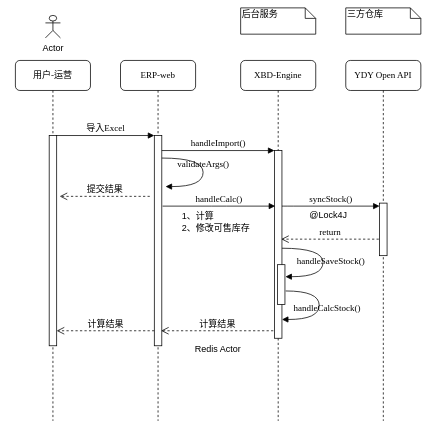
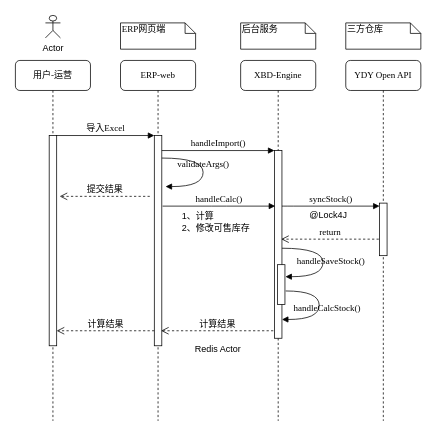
  <mxCell id="0" />
  <mxCell id="1" parent="0" />
  <mxCell id="2" value="ERP-web" style="shape=umlLifeline;perimeter=lifelinePerimeter;whiteSpace=wrap;html=1;container=1;collapsible=0;recursiveResize=0;outlineConnect=0;rounded=1;shadow=0;comic=0;labelBackgroundColor=none;strokeWidth=1;fontFamily=Verdana;fontSize=12;align=center;" parent="1" vertex="1"><mxGeometry x="160" y="80" width="100" height="480" as="geometry" /></mxCell>
  <mxCell id="3" value="" style="html=1;points=[];perimeter=orthogonalPerimeter;rounded=0;shadow=0;comic=0;labelBackgroundColor=none;strokeWidth=1;fontFamily=Verdana;fontSize=12;align=center;" parent="2" vertex="1"><mxGeometry x="45" y="100" width="10" height="280" as="geometry" /></mxCell>
  <mxCell id="4" value="提交结果" style="html=1;verticalAlign=bottom;endArrow=open;dashed=1;endSize=8;labelBackgroundColor=none;fontFamily=Verdana;fontSize=12;edgeStyle=elbowEdgeStyle;elbow=vertical;" edge="1" parent="2"><mxGeometry relative="1" as="geometry"><mxPoint x="-81" y="181" as="targetPoint" /><Array as="points"><mxPoint x="-16" y="181" /><mxPoint x="14" y="181" /></Array><mxPoint x="39" y="181" as="sourcePoint" /></mxGeometry></mxCell>
  <mxCell id="5" value="validateArgs()" style="html=1;verticalAlign=bottom;endArrow=block;labelBackgroundColor=none;fontFamily=Verdana;fontSize=12;elbow=vertical;edgeStyle=orthogonalEdgeStyle;curved=1;entryX=1;entryY=0.286;entryPerimeter=0;exitX=1.038;exitY=0.345;exitPerimeter=0;" edge="1" parent="2"><mxGeometry relative="1" as="geometry"><mxPoint x="55" y="130" as="sourcePoint" /><mxPoint x="60" y="168" as="targetPoint" /><Array as="points"><mxPoint x="110" y="130" /><mxPoint x="110" y="168" /></Array></mxGeometry></mxCell>
  <mxCell id="6" value="计算结果" style="html=1;verticalAlign=bottom;endArrow=open;dashed=1;endSize=8;labelBackgroundColor=none;fontFamily=Verdana;fontSize=12;edgeStyle=elbowEdgeStyle;elbow=vertical;entryX=1;entryY=0.929;entryDx=0;entryDy=0;entryPerimeter=0;" edge="1" parent="2" target="14"><mxGeometry relative="1" as="geometry"><mxPoint x="-104.5" y="360" as="targetPoint" /><Array as="points"><mxPoint x="-49.5" y="360" /><mxPoint x="-19.5" y="360" /></Array><mxPoint x="45" y="360" as="sourcePoint" /></mxGeometry></mxCell>
  <mxCell id="7" value="XBD-Engine" style="shape=umlLifeline;perimeter=lifelinePerimeter;whiteSpace=wrap;html=1;container=1;collapsible=0;recursiveResize=0;outlineConnect=0;rounded=1;shadow=0;comic=0;labelBackgroundColor=none;strokeWidth=1;fontFamily=Verdana;fontSize=12;align=center;" parent="1" vertex="1"><mxGeometry x="320" y="80" width="100" height="480" as="geometry" /></mxCell>
  <mxCell id="8" value="" style="html=1;points=[];perimeter=orthogonalPerimeter;rounded=0;shadow=0;comic=0;labelBackgroundColor=none;strokeWidth=1;fontFamily=Verdana;fontSize=12;align=center;" parent="7" vertex="1"><mxGeometry x="45" y="120" width="10" height="250" as="geometry" /></mxCell>
  <mxCell id="9" value="handleSaveStock()" style="html=1;verticalAlign=bottom;endArrow=block;labelBackgroundColor=none;fontFamily=Verdana;fontSize=12;elbow=vertical;edgeStyle=orthogonalEdgeStyle;curved=1;entryX=1;entryY=0.286;entryPerimeter=0;exitX=1.038;exitY=0.345;exitPerimeter=0;" parent="7" edge="1"><mxGeometry x="0.158" y="10" relative="1" as="geometry"><mxPoint x="55.0" y="250.08" as="sourcePoint" /><mxPoint x="59.62" y="288" as="targetPoint" /><Array as="points"><mxPoint x="109.62" y="249.98" /><mxPoint x="109.62" y="287.98" /></Array><mxPoint as="offset" /></mxGeometry></mxCell>
  <mxCell id="10" value="" style="html=1;points=[];perimeter=orthogonalPerimeter;rounded=0;shadow=0;comic=0;labelBackgroundColor=none;strokeWidth=1;fontFamily=Verdana;fontSize=12;align=center;" parent="7" vertex="1"><mxGeometry x="49" y="272" width="10" height="53" as="geometry" /></mxCell>
  <mxCell id="11" value="handleCalcStock()" style="html=1;verticalAlign=bottom;endArrow=block;labelBackgroundColor=none;fontFamily=Verdana;fontSize=12;elbow=vertical;edgeStyle=orthogonalEdgeStyle;curved=1;" edge="1" parent="7"><mxGeometry x="0.158" y="10" relative="1" as="geometry"><mxPoint x="60" y="307" as="sourcePoint" /><mxPoint x="55" y="345" as="targetPoint" /><Array as="points"><mxPoint x="104.62" y="306.9" /><mxPoint x="104.62" y="344.9" /></Array><mxPoint as="offset" /></mxGeometry></mxCell>
  <mxCell id="12" value="YDY Open API" style="shape=umlLifeline;perimeter=lifelinePerimeter;whiteSpace=wrap;html=1;container=1;collapsible=0;recursiveResize=0;outlineConnect=0;rounded=1;shadow=0;comic=0;labelBackgroundColor=none;strokeWidth=1;fontFamily=Verdana;fontSize=12;align=center;" parent="1" vertex="1"><mxGeometry x="460" y="80" width="100" height="480" as="geometry" /></mxCell>
  <mxCell id="13" value="用户-运营" style="shape=umlLifeline;perimeter=lifelinePerimeter;whiteSpace=wrap;html=1;container=1;collapsible=0;recursiveResize=0;outlineConnect=0;rounded=1;shadow=0;comic=0;labelBackgroundColor=none;strokeWidth=1;fontFamily=Verdana;fontSize=12;align=center;" parent="1" vertex="1"><mxGeometry x="20" y="80" width="100" height="480" as="geometry" /></mxCell>
  <mxCell id="14" value="" style="html=1;points=[];perimeter=orthogonalPerimeter;rounded=0;shadow=0;comic=0;labelBackgroundColor=none;strokeWidth=1;fontFamily=Verdana;fontSize=12;align=center;" parent="13" vertex="1"><mxGeometry x="45" y="100" width="10" height="280" as="geometry" /></mxCell>
  <mxCell id="15" value="" style="html=1;points=[];perimeter=orthogonalPerimeter;rounded=0;shadow=0;comic=0;labelBackgroundColor=none;strokeWidth=1;fontFamily=Verdana;fontSize=12;align=center;" parent="1" vertex="1"><mxGeometry x="505" y="270" width="10" height="70" as="geometry" /></mxCell>
  <mxCell id="16" value="syncStock()" style="html=1;verticalAlign=bottom;endArrow=block;labelBackgroundColor=none;fontFamily=Verdana;fontSize=12;edgeStyle=elbowEdgeStyle;elbow=vertical;" parent="1" edge="1"><mxGeometry relative="1" as="geometry"><mxPoint x="375" y="274" as="sourcePoint" /><Array as="points"><mxPoint x="380" y="274" /></Array><mxPoint x="505" y="274" as="targetPoint" /></mxGeometry></mxCell>
  <mxCell id="17" value="导入Excel" style="html=1;verticalAlign=bottom;endArrow=block;entryX=0;entryY=0;labelBackgroundColor=none;fontFamily=Verdana;fontSize=12;edgeStyle=elbowEdgeStyle;elbow=vertical;" parent="1" source="14" target="3" edge="1"><mxGeometry relative="1" as="geometry"><mxPoint x="140" y="190" as="sourcePoint" /></mxGeometry></mxCell>
  <mxCell id="18" value="handleImport()" style="html=1;verticalAlign=bottom;endArrow=block;entryX=0;entryY=0;labelBackgroundColor=none;fontFamily=Verdana;fontSize=12;edgeStyle=elbowEdgeStyle;elbow=vertical;" parent="1" source="3" target="8" edge="1"><mxGeometry relative="1" as="geometry"><mxPoint x="290" y="200" as="sourcePoint" /></mxGeometry></mxCell>
- <mxCell id="20" value="后台服务" style="shape=note;whiteSpace=wrap;html=1;size=14;verticalAlign=top;align=left;spacingTop=-6;rounded=0;shadow=0;comic=0;labelBackgroundColor=none;strokeWidth=1;fontFamily=Verdana;fontSize=12" parent="1" vertex="1"><mxGeometry x="320" y="10" width="100" height="35" as="geometry" /></mxCell>
- <mxCell id="21" value="三方仓库" style="shape=note;whiteSpace=wrap;html=1;size=14;verticalAlign=top;align=left;spacingTop=-6;rounded=0;shadow=0;comic=0;labelBackgroundColor=none;strokeWidth=1;fontFamily=Verdana;fontSize=12" parent="1" vertex="1"><mxGeometry x="460" y="10" width="100" height="35" as="geometry" /></mxCell>
+ <mxCell id="19" value="ERP网页端" style="shape=note;whiteSpace=wrap;html=1;size=14;verticalAlign=top;align=left;spacingTop=-6;rounded=0;shadow=0;comic=0;labelBackgroundColor=none;strokeWidth=1;fontFamily=Verdana;fontSize=12" parent="1" vertex="1"><mxGeometry x="160" y="30" width="100" height="35" as="geometry" /></mxCell>
+ <mxCell id="20" value="后台服务" style="shape=note;whiteSpace=wrap;html=1;size=14;verticalAlign=top;align=left;spacingTop=-6;rounded=0;shadow=0;comic=0;labelBackgroundColor=none;strokeWidth=1;fontFamily=Verdana;fontSize=12" parent="1" vertex="1"><mxGeometry x="320" y="30" width="100" height="35" as="geometry" /></mxCell>
+ <mxCell id="21" value="三方仓库" style="shape=note;whiteSpace=wrap;html=1;size=14;verticalAlign=top;align=left;spacingTop=-6;rounded=0;shadow=0;comic=0;labelBackgroundColor=none;strokeWidth=1;fontFamily=Verdana;fontSize=12" parent="1" vertex="1"><mxGeometry x="460" y="30" width="100" height="35" as="geometry" /></mxCell>
  <mxCell id="22" value="Actor" style="shape=umlActor;verticalLabelPosition=bottom;verticalAlign=top;html=1;outlineConnect=0;" vertex="1" parent="1"><mxGeometry x="60" y="20" width="20" height="30" as="geometry" /></mxCell>
  <mxCell id="23" value="handleCalc()" style="html=1;verticalAlign=bottom;endArrow=block;entryX=0;entryY=0;labelBackgroundColor=none;fontFamily=Verdana;fontSize=12;edgeStyle=elbowEdgeStyle;elbow=vertical;" edge="1" parent="1"><mxGeometry relative="1" as="geometry"><mxPoint x="216" y="274" as="sourcePoint" /><mxPoint x="366" y="274" as="targetPoint" /></mxGeometry></mxCell>
  <mxCell id="24" value="1、计算&lt;div&gt;2、修改可售库存&lt;/div&gt;" style="text;html=1;align=left;verticalAlign=middle;whiteSpace=wrap;rounded=0;fillColor=default;" vertex="1" parent="1"><mxGeometry x="240" y="280" width="110" height="30" as="geometry" /></mxCell>
  <mxCell id="25" value="return" style="html=1;verticalAlign=bottom;endArrow=open;dashed=1;endSize=8;labelBackgroundColor=none;fontFamily=Verdana;fontSize=12;edgeStyle=elbowEdgeStyle;elbow=vertical;entryX=0.5;entryY=0.314;entryDx=0;entryDy=0;entryPerimeter=0;" edge="1" parent="1"><mxGeometry relative="1" as="geometry"><mxPoint x="374" y="317.9" as="targetPoint" /><Array as="points"><mxPoint x="449" y="318" /><mxPoint x="479" y="318" /></Array><mxPoint x="504" y="318" as="sourcePoint" /></mxGeometry></mxCell>
  <mxCell id="26" value="计算结果" style="html=1;verticalAlign=bottom;endArrow=open;dashed=1;endSize=8;labelBackgroundColor=none;fontFamily=Verdana;fontSize=12;edgeStyle=elbowEdgeStyle;elbow=vertical;" edge="1" parent="1"><mxGeometry relative="1" as="geometry"><mxPoint x="214" y="440" as="targetPoint" /><Array as="points"><mxPoint x="269" y="440" /><mxPoint x="299" y="440" /></Array><mxPoint x="363.5" y="440" as="sourcePoint" /></mxGeometry></mxCell>
  <mxCell id="27" value="@Lock4J" style="text;html=1;align=center;verticalAlign=middle;whiteSpace=wrap;rounded=0;" vertex="1" parent="1"><mxGeometry x="407" y="278" width="60" height="15" as="geometry" /></mxCell>
  <mxCell id="28" value="Redis Actor" style="text;html=1;align=center;verticalAlign=middle;whiteSpace=wrap;rounded=0;" vertex="1" parent="1"><mxGeometry x="250" y="450" width="80" height="30" as="geometry" /></mxCell>
